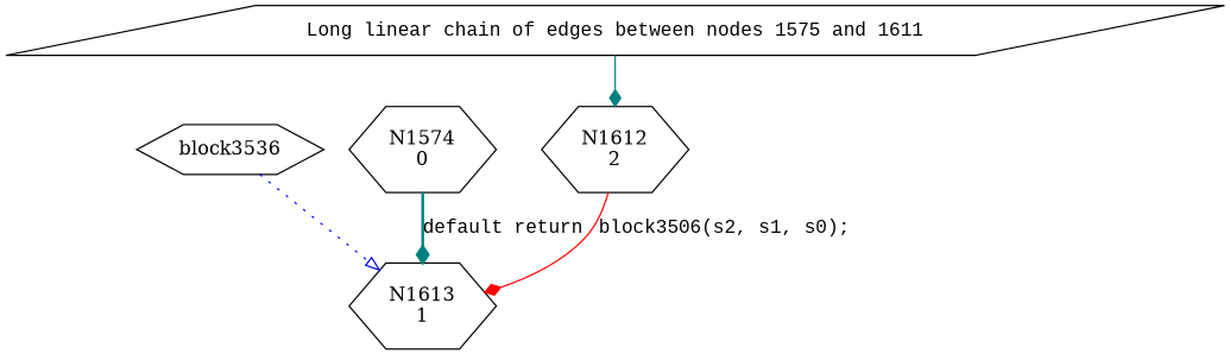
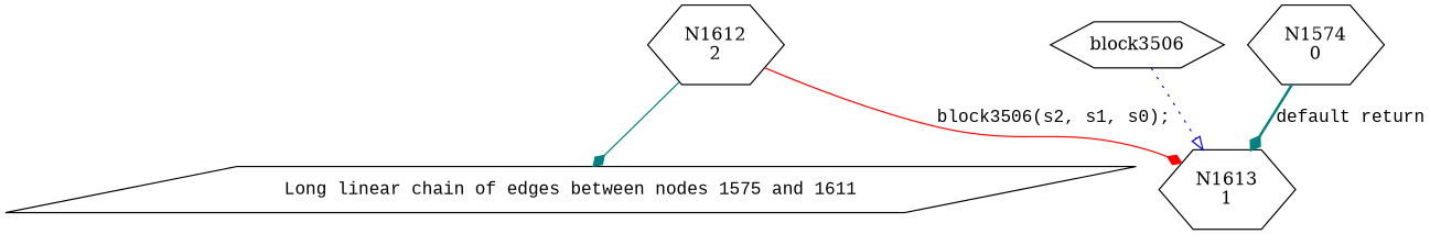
  digraph {
    node [shape=hexagon]
    edge [arrowhead=diamond color=teal fontname="Courier New" style=solid]
    n1 [label="N1612\n2"]
    n2 [label="N1613\n1"]
-   n3 [label=block3536]
+   n3 [label=block3506]
    n4 [label="N1574\n0"]
    n5 [fillcolor=white fontname="Courier New" label="Long linear chain of edges between nodes 1575 and 1611" penwidth=1 shape=parallelogram style="filled,bold"]
    n1 -> n2 [color=red label="block3506(s2, s1, s0);"]
    n3 -> n2 [arrowhead=onormal color=blue style=dotted]
    n4 -> n2 [label="default return" style=bold]
-   n5 -> n1 [fontname=""]
+   n1 -> n5 [fontname=""]
  }
